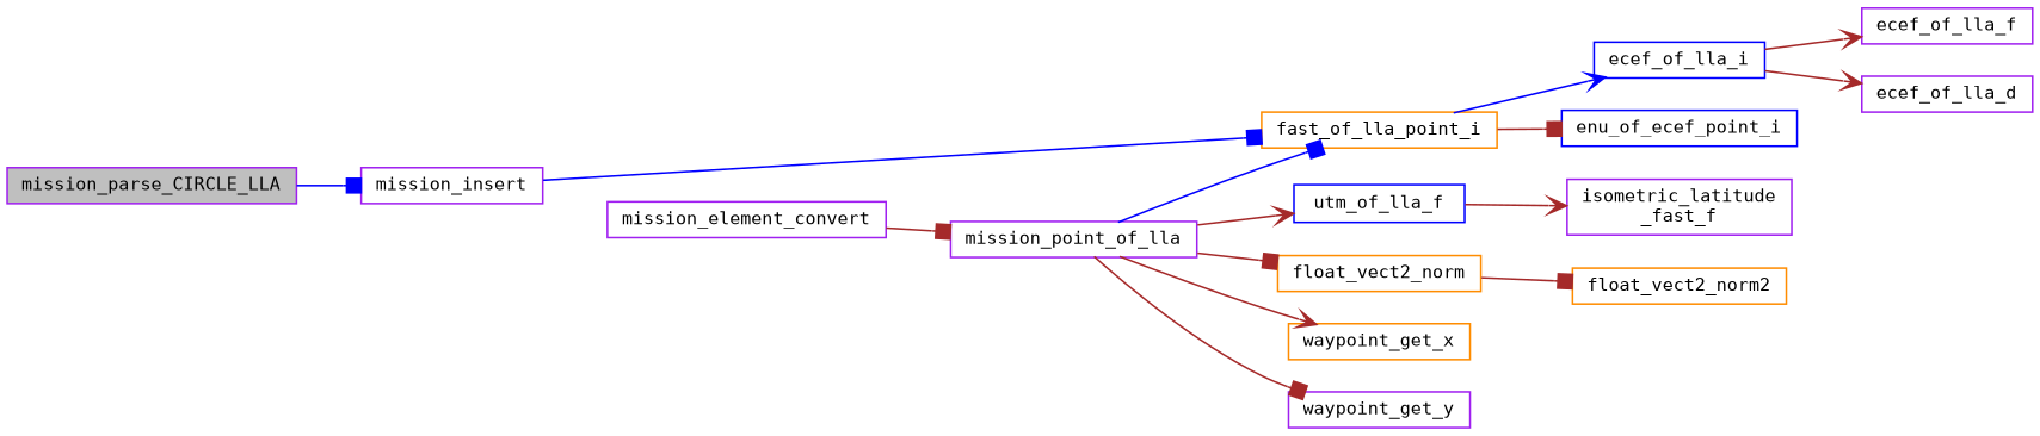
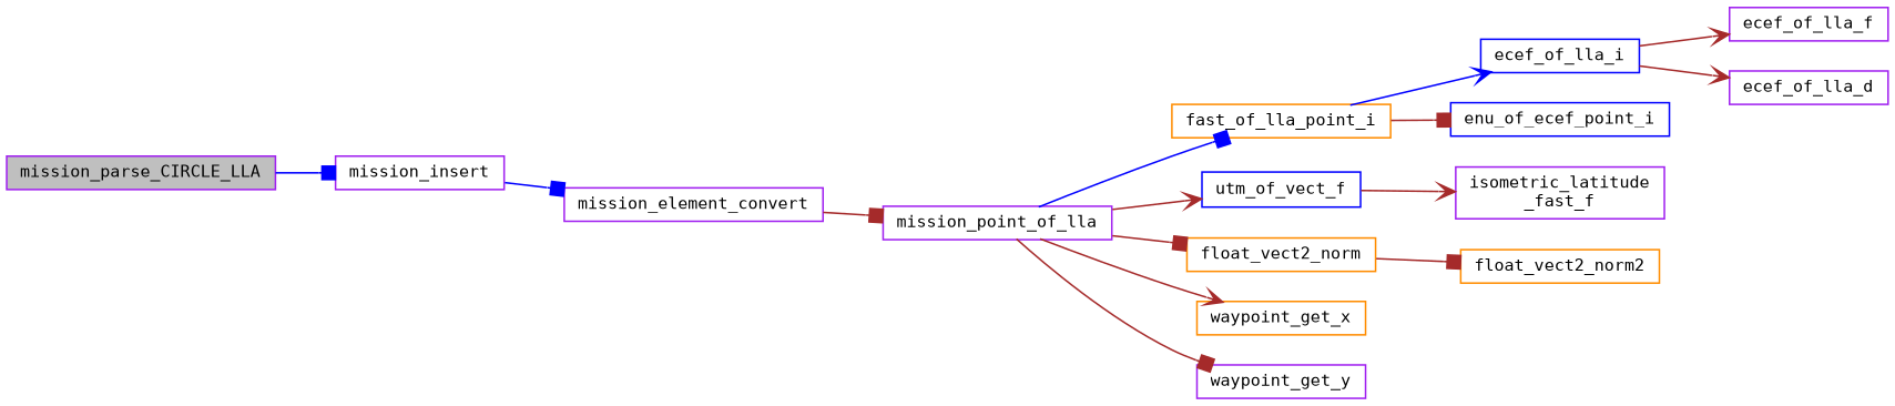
  digraph {
    fontname="DejaVu Sans Mono"
    rankdir=LR
    node [color=purple fillcolor=white fontname="DejaVu Sans Mono" fontsize=10 shape=record style=filled]
    edge [arrowhead=box color=brown fontname="DejaVu Sans Mono" fontsize=10 labelfontname=FreeSans labelfontsize=10 style=solid]
    n1 [fillcolor=grey75 fontcolor=black height=0.2 label=mission_parse_CIRCLE_LLA width=0.4]
    n2 [height=0.2 label=mission_insert width=0.4]
    n3 [height=0.2 label=mission_element_convert width=0.4]
    n4 [height=0.2 label=mission_point_of_lla width=0.4]
-   n5 [color=blue height=0.2 label=utm_of_lla_f width=0.4]
+   n5 [color=blue height=0.2 label=utm_of_vect_f width=0.4]
    n6 [color=darkorange height=0.2 label=fast_of_lla_point_i width=0.4]
    n7 [color=darkorange height=0.2 label=waypoint_get_x width=0.4]
    n8 [height=0.2 label=waypoint_get_y width=0.4]
    n9 [color=darkorange height=0.2 label=float_vect2_norm width=0.4]
    n10 [height=0.2 label="isometric_latitude\l_fast_f" width=0.4]
    n11 [color=blue height=0.2 label=ecef_of_lla_i width=0.4]
    n12 [color=blue height=0.2 label=enu_of_ecef_point_i width=0.4]
    n13 [color=darkorange height=0.2 label=float_vect2_norm2 width=0.4]
    n14 [height=0.2 label=ecef_of_lla_f width=0.4]
    n15 [height=0.2 label=ecef_of_lla_d width=0.4]
    n1 -> n2 [color=blue]
-   n2 -> n6 [color=blue]
+   n2 -> n3 [color=blue]
    n3 -> n4
    n4 -> n5 [arrowhead=vee]
    n4 -> n6 [color=blue]
    n4 -> n7 [arrowhead=vee]
    n4 -> n8
    n4 -> n9
    n5 -> n10 [arrowhead=vee]
    n6 -> n11 [arrowhead=vee color=blue]
    n6 -> n12
    n9 -> n13
    n11 -> n14 [arrowhead=vee]
    n11 -> n15 [arrowhead=vee]
  }
